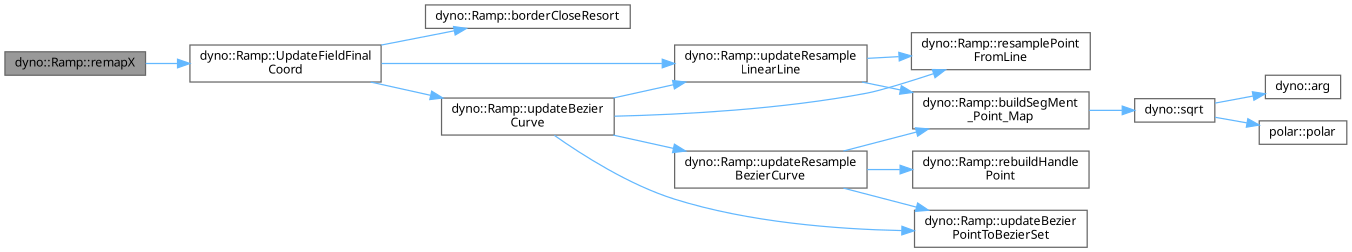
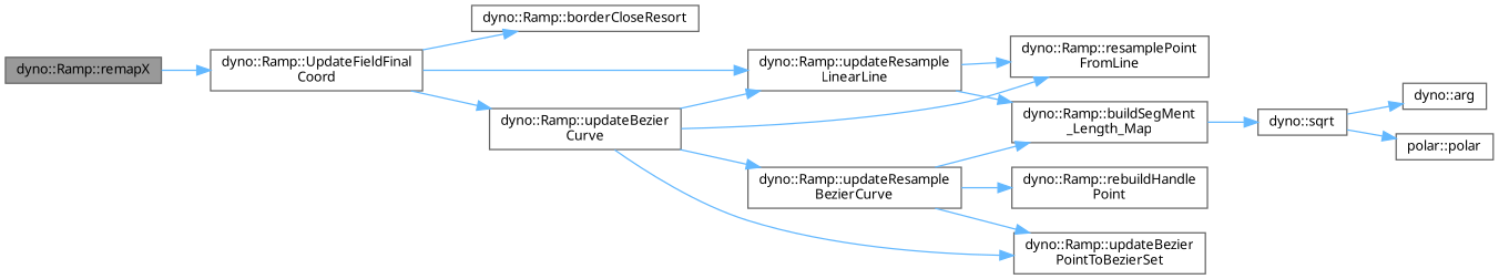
  digraph {
    fontname="Noto Sans"
    rankdir=LR
    node [color=grey40 fillcolor=white fontname="Noto Sans" fontsize=10 shape=box style=filled]
    edge [color=steelblue1 fontname="Noto Sans" fontsize=10 labelfontname=Helvetica labelfontsize=10 style=solid]
    n1 [color=gray40 fillcolor=grey60 fontcolor=black height=0.2 label="dyno::Ramp::remapX" width=0.4]
    n2 [height=0.2 label="dyno::Ramp::UpdateFieldFinal\lCoord" width=0.4]
    n3 [height=0.2 label="dyno::Ramp::borderCloseResort" width=0.4]
    n4 [height=0.2 label="dyno::Ramp::updateBezier\lCurve" width=0.4]
    n5 [height=0.2 label="dyno::Ramp::updateResample\lLinearLine" width=0.4]
    n6 [height=0.2 label="dyno::Ramp::resamplePoint\lFromLine" width=0.4]
    n7 [height=0.2 label="dyno::Ramp::updateBezier\lPointToBezierSet" width=0.4]
    n8 [height=0.2 label="dyno::Ramp::updateResample\lBezierCurve" width=0.4]
-   n9 [height=0.2 label="dyno::Ramp::buildSegMent\l_Point_Map" width=0.4]
+   n9 [height=0.2 label="dyno::Ramp::buildSegMent\l_Length_Map" width=0.4]
    n10 [height=0.2 label="dyno::Ramp::rebuildHandle\lPoint" width=0.4]
    n11 [height=0.2 label="dyno::sqrt" width=0.4]
    n12 [height=0.2 label="dyno::arg" width=0.4]
    n13 [height=0.2 label="polar::polar" width=0.4]
    n1 -> n2
    n2 -> n3
    n2 -> n4
    n2 -> n5
    n4 -> n5
    n4 -> n6
    n4 -> n7
    n4 -> n8
    n5 -> n6
    n5 -> n9
    n8 -> n7
    n8 -> n9
    n8 -> n10
    n9 -> n11
    n11 -> n12
    n11 -> n13
  }
